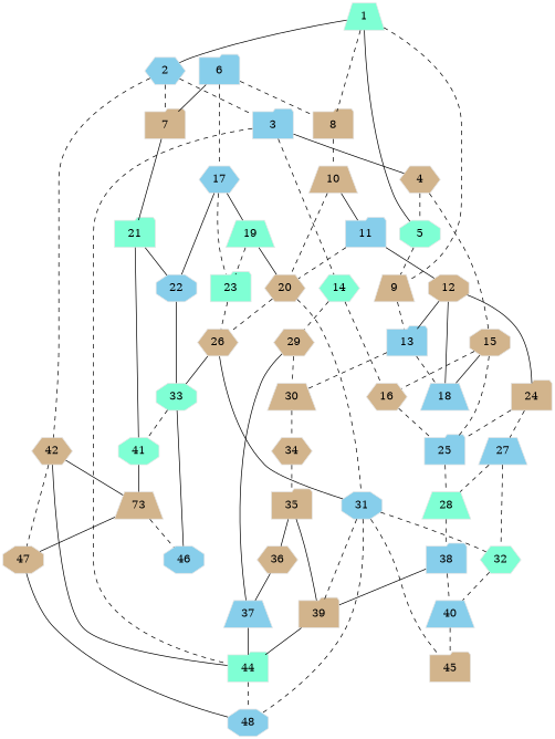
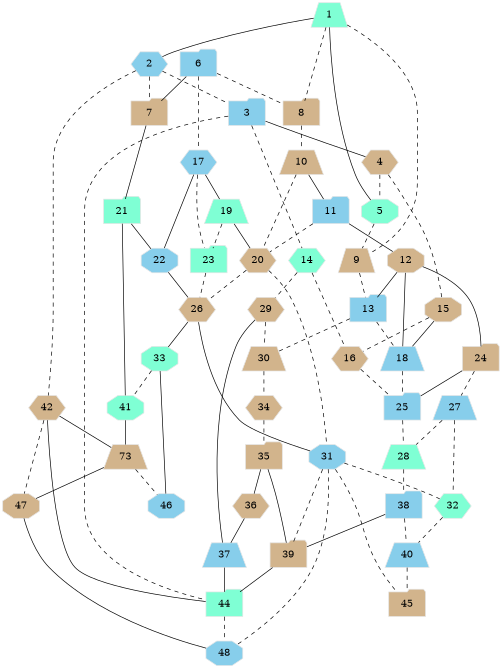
  graph {
    node [color=gray90 fillcolor=tan shape=folder style=filled]
    edge [style=dashed weight=1.0]
    1 [fillcolor=aquamarine shape=trapezium]
    2 [fillcolor=skyblue shape=hexagon]
    5 [fillcolor=aquamarine shape=octagon]
    8
    9 [shape=trapezium]
    3 [fillcolor=skyblue]
    7
    42 [shape=hexagon]
    10 [shape=trapezium]
    13 [fillcolor=skyblue]
    4 [shape=hexagon]
    14 [fillcolor=aquamarine shape=hexagon]
    44 [fillcolor=aquamarine]
    21 [fillcolor=aquamarine]
    n15 [label=73 shape=trapezium]
    47 [shape=octagon]
    15 [shape=octagon]
    16 [shape=hexagon]
    29 [shape=hexagon]
    48 [fillcolor=skyblue shape=octagon]
    18 [fillcolor=skyblue shape=trapezium]
    6 [fillcolor=skyblue]
    17 [fillcolor=skyblue shape=hexagon]
    19 [fillcolor=aquamarine shape=trapezium]
    22 [fillcolor=skyblue shape=octagon]
    23 [fillcolor=aquamarine]
    41 [fillcolor=aquamarine shape=octagon]
    11 [fillcolor=skyblue]
    20 [shape=hexagon]
    30 [shape=trapezium]
    12 [shape=octagon]
    26 [shape=hexagon]
    31 [fillcolor=skyblue shape=octagon]
    24
    25 [fillcolor=skyblue]
    37 [fillcolor=skyblue shape=trapezium]
    28 [fillcolor=aquamarine shape=trapezium]
    34 [shape=hexagon]
    33 [fillcolor=aquamarine shape=octagon]
    27 [fillcolor=skyblue shape=trapezium]
    32 [fillcolor=aquamarine shape=hexagon]
    39
    45
    46 [fillcolor=skyblue shape=octagon]
    38 [fillcolor=skyblue]
    40 [fillcolor=skyblue shape=trapezium]
    35
    36 [shape=hexagon]
    1 -- 2 [style=solid]
    1 -- 5 [style=solid]
    1 -- 8
    1 -- 9
    2 -- 3
    2 -- 7
    2 -- 42
    5 -- 9
    8 -- 10
    9 -- 13
    3 -- 4 [style=solid]
    3 -- 14
    3 -- 44
    7 -- 21 [style=solid]
    42 -- 44 [style=solid]
    42 -- n15 [style=solid]
    42 -- 47
    10 -- 11 [style=solid]
    10 -- 20
    13 -- 18
    13 -- 30
    4 -- 5
    4 -- 15
    14 -- 16
    14 -- 29 [weight=2.0]
    44 -- 48
    21 -- 22 [style=solid]
    21 -- 41 [style=solid]
    n15 -- 47 [style=solid]
    n15 -- 46
    47 -- 48 [style=solid]
    15 -- 16
    15 -- 18 [style=solid]
    16 -- 25 [weight=2.0]
    29 -- 30
    29 -- 37 [style=solid]
-   15 -- 25 [weight=2.0]
+   18 -- 25 [weight=2.0]
    6 -- 8
    6 -- 7 [style=solid]
    6 -- 17 [weight=2.0]
    17 -- 19 [style=solid]
    17 -- 22 [style=solid]
    17 -- 23
    19 -- 23
    19 -- 20 [style=solid]
-   22 -- 33 [style=solid]
+   22 -- 26 [style=solid]
    23 -- 26
    41 -- n15 [style=solid]
    11 -- 20
    11 -- 12 [style=solid]
    20 -- 26
    20 -- 31
    30 -- 34
    12 -- 13 [style=solid]
    12 -- 18 [style=solid]
    12 -- 24 [style=solid]
    26 -- 31 [style=solid]
    26 -- 33 [style=solid weight=2.0]
    31 -- 48
    31 -- 32
    31 -- 39
    31 -- 45
-   24 -- 25
+   24 -- 25 [style=solid]
    24 -- 27
    25 -- 28
    37 -- 44 [style=solid weight=2.0]
    28 -- 38
    34 -- 35 [weight=2.0]
    33 -- 41
    33 -- 46 [style=solid weight=2.0]
    27 -- 28
    27 -- 32
    32 -- 40
    39 -- 44 [style=solid weight=2.0]
    38 -- 39 [style=solid]
    38 -- 40
    40 -- 45 [weight=2.0]
    35 -- 39 [style=solid weight=2.0]
    35 -- 36 [style=solid weight=2.0]
    36 -- 37 [style=solid]
  }
